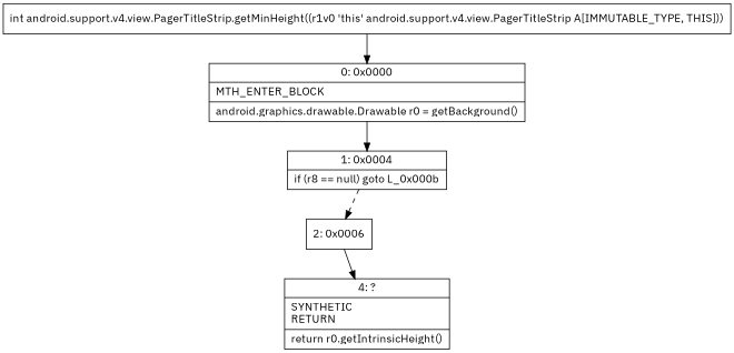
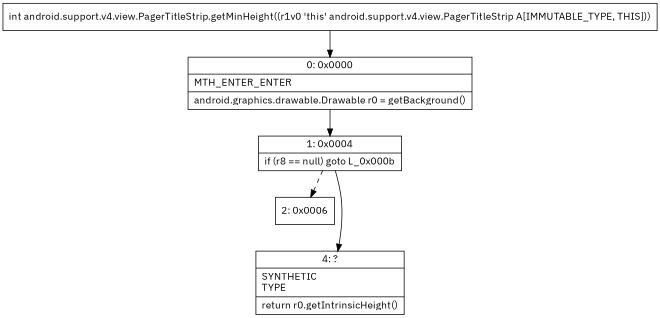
  digraph {
    fontname="IBM Plex Sans"
    node [fontname="IBM Plex Sans" shape=record]
    edge [fontname="IBM Plex Sans"]
-   n1 [label="{0\:\ 0x0000|MTH_ENTER_BLOCK\l|android.graphics.drawable.Drawable r0 = getBackground()\l}"]
+   n1 [label="{0\:\ 0x0000|MTH_ENTER_ENTER\l|android.graphics.drawable.Drawable r0 = getBackground()\l}"]
    n2 [label="{1\:\ 0x0004|if (r8 == null) goto L_0x000b\l}"]
    n3 [label="{2\:\ 0x0006}"]
-   n4 [label="{4\:\ ?|SYNTHETIC\lRETURN\l|return r0.getIntrinsicHeight()\l}"]
+   n4 [label="{4\:\ ?|SYNTHETIC\lTYPE\l|return r0.getIntrinsicHeight()\l}"]
    n5 [label="{int android.support.v4.view.PagerTitleStrip.getMinHeight((r1v0 'this' android.support.v4.view.PagerTitleStrip A[IMMUTABLE_TYPE, THIS])) }"]
    n1 -> n2
    n2 -> n3 [style=dashed]
-   n3 -> n4
+   n2 -> n4
    n5 -> n1
  }
